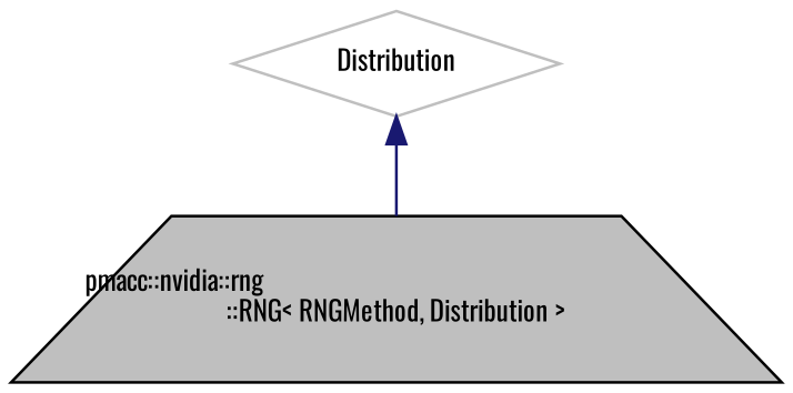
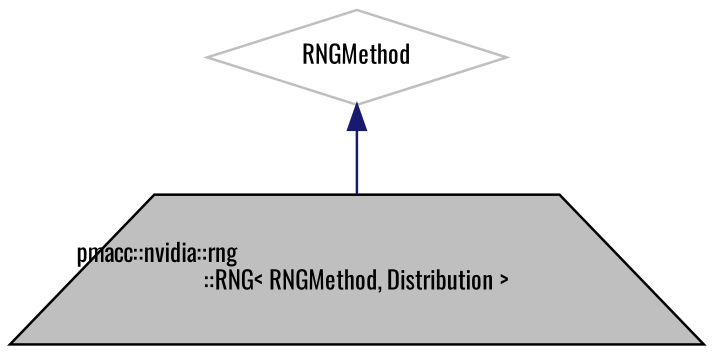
  digraph {
    fontname=Oswald
    node [fontname=Oswald fontsize=10 style=filled]
    n1 [color=black fillcolor=grey75 fontcolor=black height=0.2 label="pmacc::nvidia::rng\l::RNG\< RNGMethod, Distribution \>" shape=trapezium width=0.4]
-   n2 [color=grey75 fillcolor=white height=0.2 label=Distribution shape=diamond width=0.4]
+   n2 [color=grey75 fillcolor=white height=0.2 label=RNGMethod shape=diamond width=0.4]
    n2 -> n1 [color=midnightblue dir=back fontname=Oswald fontsize=10 labelfontname=Helvetica labelfontsize=10 style=solid]
  }
